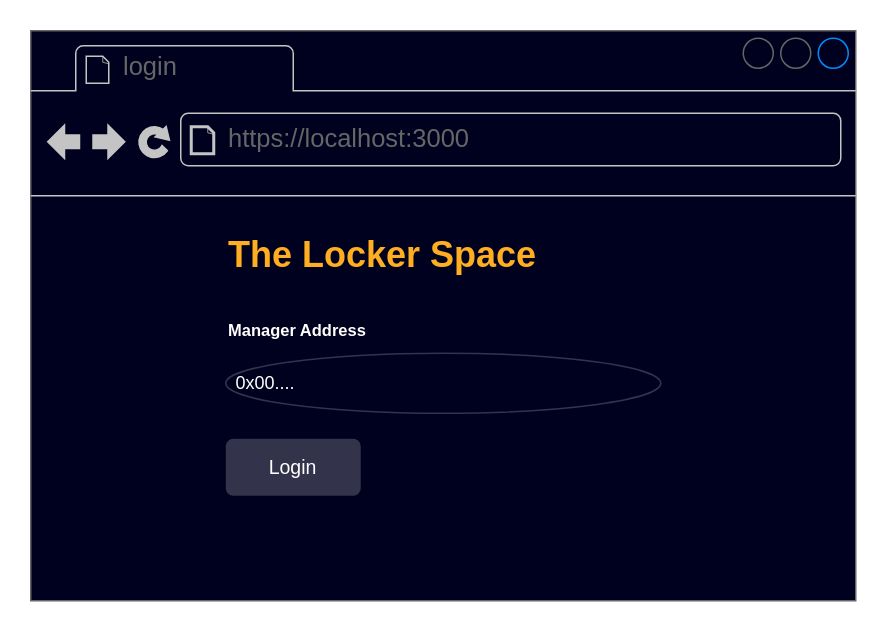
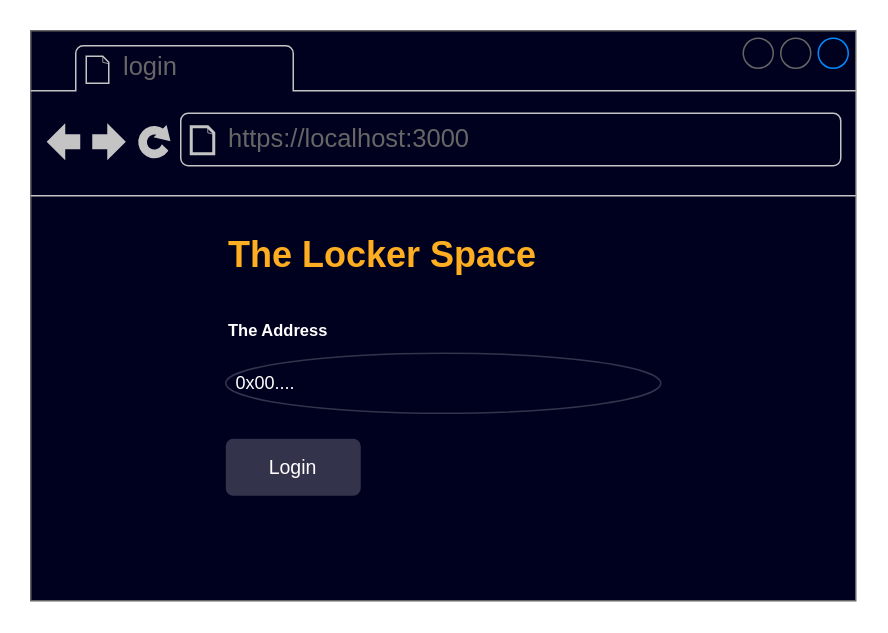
  <mxCell id="0" />
  <mxCell id="1" parent="0" />
  <mxCell id="2" value="" style="strokeWidth=1;shadow=0;dashed=0;align=center;html=1;shape=mxgraph.mockup.containers.browserWindow;rSize=0;strokeColor=none;strokeColor2=#008cff;strokeColor3=#c4c4c4;mainText=,;recursiveResize=0;fillColor=#00001F;" parent="1" vertex="1"><mxGeometry x="20" y="20" width="550" height="380" as="geometry" /></mxCell>
  <mxCell id="3" value="login" style="strokeWidth=1;shadow=0;dashed=0;align=center;html=1;shape=mxgraph.mockup.containers.anchor;fontSize=17;fontColor=#666666;align=left;whiteSpace=wrap;" parent="2" vertex="1"><mxGeometry x="60" y="12" width="110" height="26" as="geometry" /></mxCell>
  <mxCell id="4" value="https://localhost:3000" style="strokeWidth=1;shadow=0;dashed=0;align=center;html=1;shape=mxgraph.mockup.containers.anchor;rSize=0;fontSize=17;fontColor=#666666;align=left;" parent="2" vertex="1"><mxGeometry x="130" y="60" width="250" height="26" as="geometry" /></mxCell>
- <mxCell id="5" value="Manager Address" style="fillColor=none;strokeColor=none;html=1;fontSize=11;fontStyle=0;align=left;fontColor=#FFFFFF;fontStyle=1;fontSize=11" parent="2" vertex="1"><mxGeometry x="130" y="190" width="290" height="20" as="geometry" /></mxCell>
+ <mxCell id="5" value="The Address" style="fillColor=none;strokeColor=none;html=1;fontSize=11;fontStyle=0;align=left;fontColor=#FFFFFF;fontStyle=1;fontSize=11" parent="2" vertex="1"><mxGeometry x="130" y="190" width="290" height="20" as="geometry" /></mxCell>
  <mxCell id="6" value="0x00...." style="ellipse;arcSize=9;align=left;spacingLeft=5;strokeColor=#FFFFFF;html=1;strokeWidth=1;fontSize=12;fillColor=none;fontColor=#FFFFFF;opacity=20;" parent="2" vertex="1"><mxGeometry x="130" y="215" width="290" height="40" as="geometry" /></mxCell>
  <mxCell id="7" value="Login" style="html=1;shadow=0;dashed=0;shape=mxgraph.bootstrap.rrect;rSize=5;strokeColor=none;strokeWidth=1;fillColor=#FFFFFF;fontColor=#FFFFFF;whiteSpace=wrap;align=center;verticalAlign=middle;spacingLeft=0;fontStyle=0;fontSize=13;spacing=5;opacity=20;" parent="2" vertex="1"><mxGeometry x="130" y="272" width="90" height="38" as="geometry" /></mxCell>
  <mxCell id="8" value="The Locker Space" style="text;strokeColor=none;fillColor=none;html=1;fontSize=24;fontStyle=1;verticalAlign=middle;align=left;fontColor=#FFAE21;" parent="2" vertex="1"><mxGeometry x="130" y="130" width="290" height="40" as="geometry" /></mxCell>
